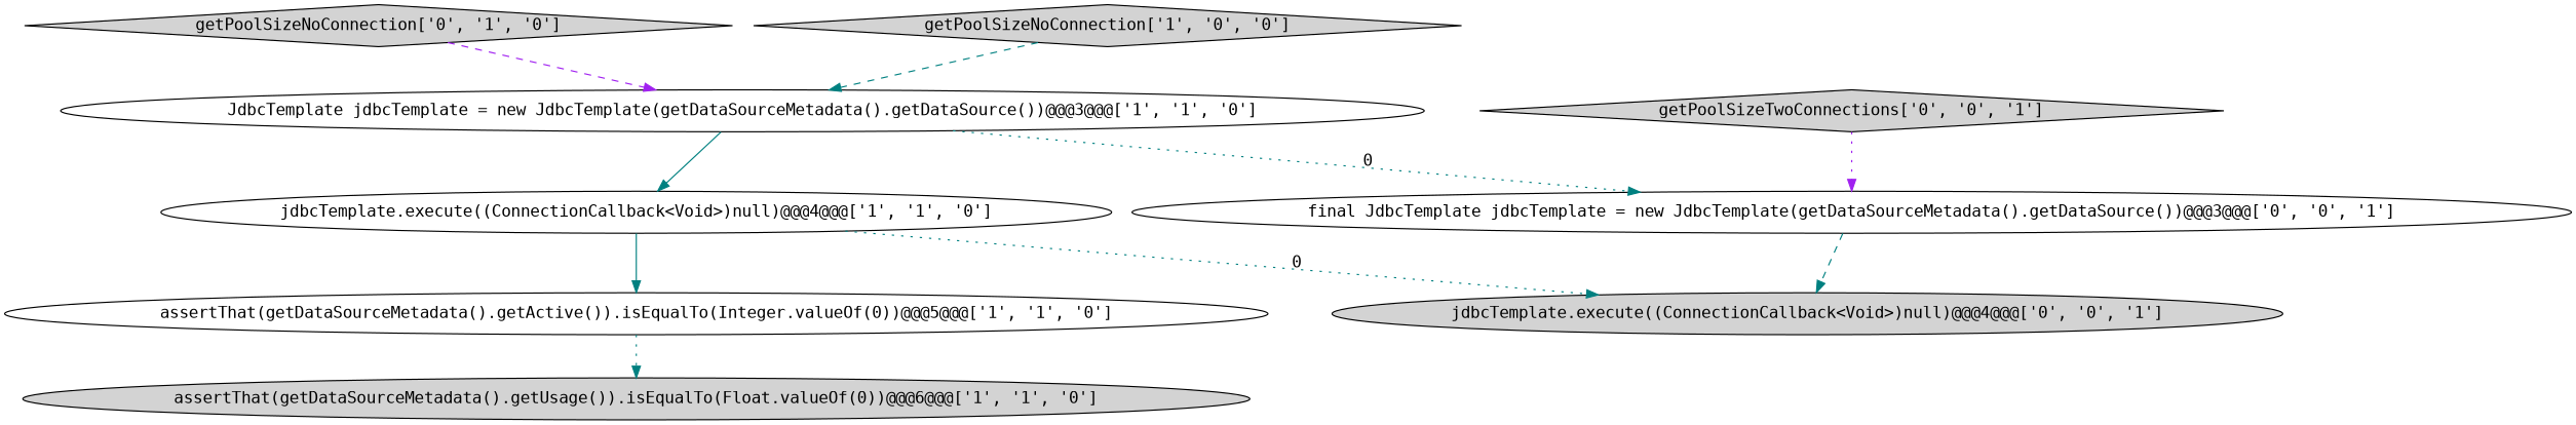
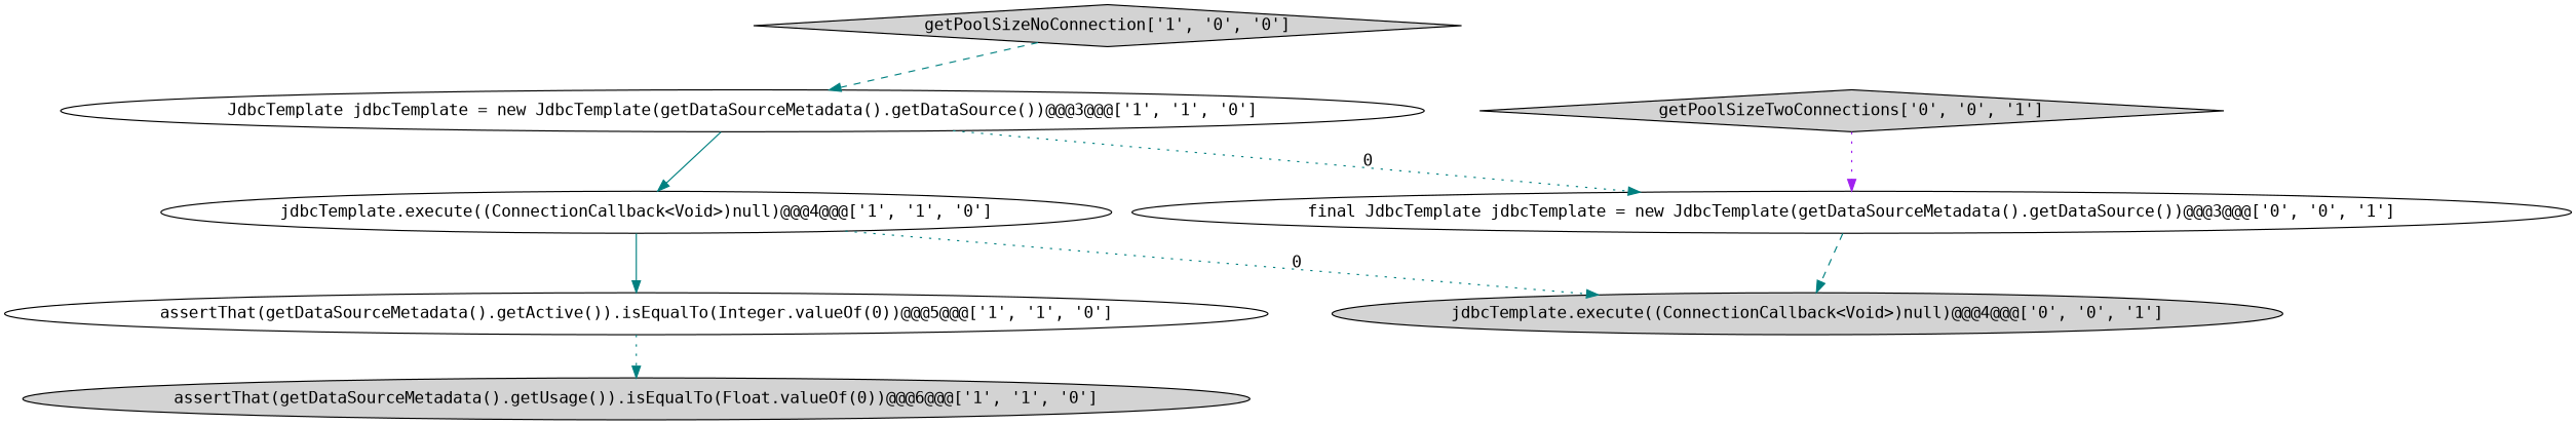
  digraph {
    fontname="DejaVu Sans Mono"
    node [fillcolor=lightgray shape=ellipse style=filled fontname="DejaVu Sans Mono"]
    edge [style=dotted color=teal fontname="DejaVu Sans Mono"]
-   n1 [label="getPoolSizeNoConnection['0', '1', '0']" shape=diamond]
    n2 [fillcolor=white label="JdbcTemplate jdbcTemplate = new JdbcTemplate(getDataSourceMetadata().getDataSource())@@@3@@@['1', '1', '0']"]
    n3 [fillcolor=white label="jdbcTemplate.execute((ConnectionCallback<Void>)null)@@@4@@@['1', '1', '0']"]
    n4 [fillcolor=white label="assertThat(getDataSourceMetadata().getActive()).isEqualTo(Integer.valueOf(0))@@@5@@@['1', '1', '0']"]
    n5 [label="jdbcTemplate.execute((ConnectionCallback<Void>)null)@@@4@@@['0', '0', '1']"]
    n6 [label="assertThat(getDataSourceMetadata().getUsage()).isEqualTo(Float.valueOf(0))@@@6@@@['1', '1', '0']"]
    n7 [fillcolor=white label="final JdbcTemplate jdbcTemplate = new JdbcTemplate(getDataSourceMetadata().getDataSource())@@@3@@@['0', '0', '1']"]
    n8 [label="getPoolSizeTwoConnections['0', '0', '1']" shape=diamond]
    n9 [label="getPoolSizeNoConnection['1', '0', '0']" shape=diamond]
-   n1 -> n2 [style=dashed color=purple]
    n2 -> n3 [style=solid]
    n2 -> n7 [label=0]
    n3 -> n4 [style=solid]
    n3 -> n5 [label=0]
    n4 -> n6
    n7 -> n5 [style=dashed]
    n8 -> n7 [color=purple]
    n9 -> n2 [style=dashed]
  }
